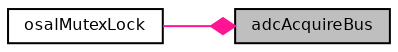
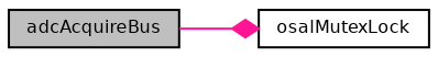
  digraph {
    rankdir=LR
    node [color=black fontname=Helvetica fontsize=8 shape=record]
    n1 [fillcolor=grey75 fontcolor=black height=0.2 label=adcAcquireBus style=filled width=0.4]
    n2 [height=0.2 label=osalMutexLock width=0.4]
-   n2 -> n1 [color=deeppink fontname=Helvetica fontsize=8 labelfontname=Helvetica labelfontsize=8 style=solid arrowhead=diamond]
+   n1 -> n2 [color=deeppink fontname=Helvetica fontsize=8 labelfontname=Helvetica labelfontsize=8 style=solid arrowhead=diamond]
  }
